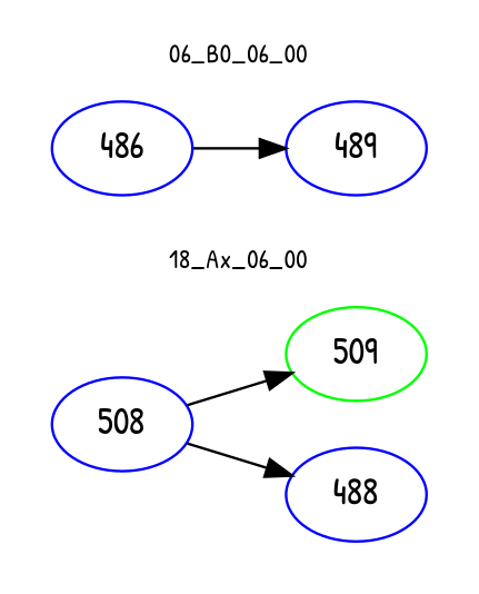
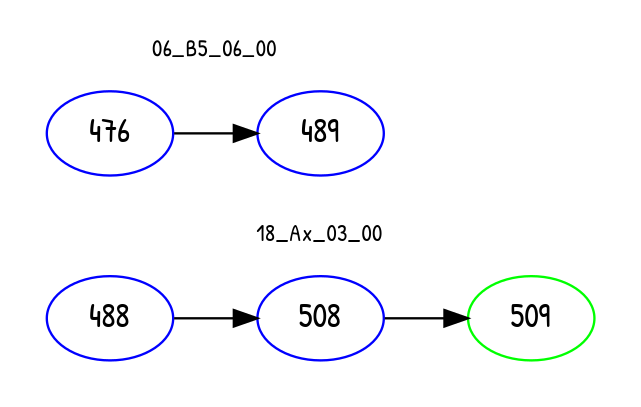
  digraph {
    fontname="Patrick Hand"
    rankdir=LR
    node [color=blue fontname="Patrick Hand"]
    edge [color=black fontname="Patrick Hand"]
    n1 [label=508]
    n2 [label=488]
    n3 [color=green label=509]
-   n4 [label=486]
+   n4 [label=476]
    n5 [label=489]
    subgraph cluster_1 {
      color=white
      fontsize=10
-     label="18_Ax_06_00"
+     label="18_Ax_03_00"
      n1
      n2
      n3
    }
    subgraph cluster_2 {
      color=white
      fontsize=10
-     label="06_B0_06_00"
+     label="06_B5_06_00"
      n4
      n5
    }
-   n1 -> n2
+   n2 -> n1
    n1 -> n3
    n4 -> n5
  }
